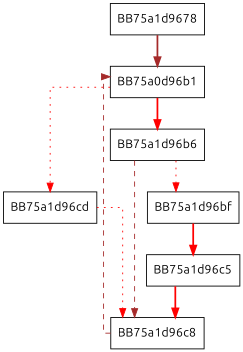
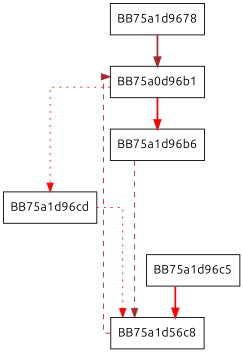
  digraph {
    fontname=Ubuntu
    splines=ortho
    node [fontname=Ubuntu shape=box]
    edge [color=red fontname=Ubuntu style=bold]
    n1 [label=BB75a1d9678]
    n2 [label=BB75a0d96b1]
    BB75a1d96cd
    BB75a1d96b6
-   BB75a1d96c8
-   BB75a1d96bf
+   BB75a1d96c8 [label=BB75a1d56c8]
    BB75a1d96c5
    n1 -> n2 [color=brown]
    n2 -> BB75a1d96cd [style=dotted]
    n2 -> BB75a1d96b6
    BB75a1d96cd -> BB75a1d96c8 [style=dotted]
    BB75a1d96b6 -> BB75a1d96c8 [color=brown style=dashed]
-   BB75a1d96b6 -> BB75a1d96bf [style=dotted]
    BB75a1d96c8 -> n2 [color=brown style=dashed]
-   BB75a1d96bf -> BB75a1d96c5
    BB75a1d96c5 -> BB75a1d96c8
  }
